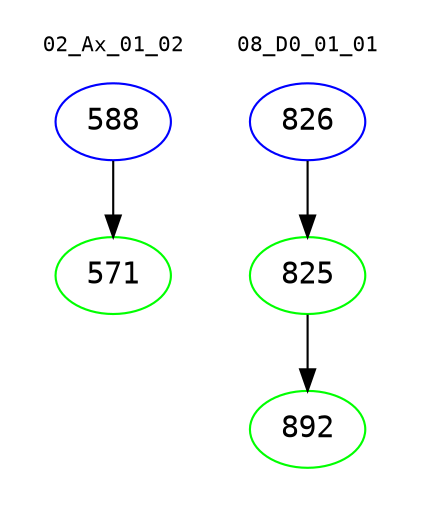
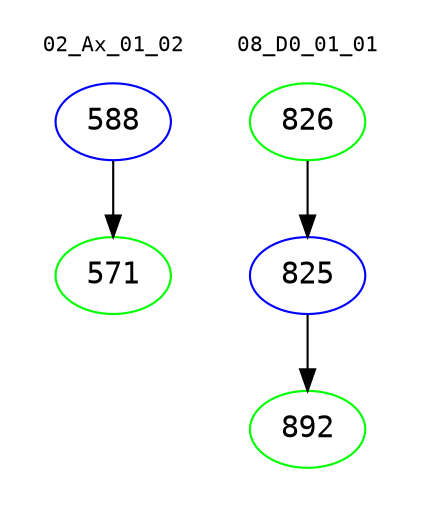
  digraph {
    fontname="DejaVu Sans Mono"
    node [color=green fontname="DejaVu Sans Mono"]
    edge [color=black fontname="DejaVu Sans Mono"]
    n1 [color=blue label=588]
    n2 [label=571]
-   n3 [color=blue label=826]
-   n4 [label=825]
+   n3 [label=826]
+   n4 [color=blue label=825]
    n5 [label=892]
    subgraph cluster_1 {
      color=white
      fontsize=10
      label="02_Ax_01_02"
      n1
      n2
    }
    subgraph cluster_2 {
      color=white
      fontsize=10
      label="08_D0_01_01"
      n3
      n4
      n5
    }
    n1 -> n2
    n3 -> n4
    n4 -> n5
  }
